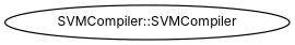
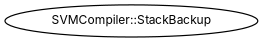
  digraph {
    rankdir=TB
    fontname=Inter
-   n1 [color=black fillcolor=white fontname=Inter fontsize=10 height=0.2 label="SVMCompiler::SVMCompiler" shape=ellipse style=filled width=0.4]
+   n1 [color=black fillcolor=white fontname=Inter fontsize=10 height=0.2 label="SVMCompiler::StackBackup" shape=ellipse style=filled width=0.4]
  }
